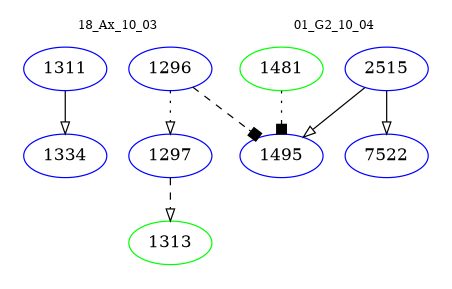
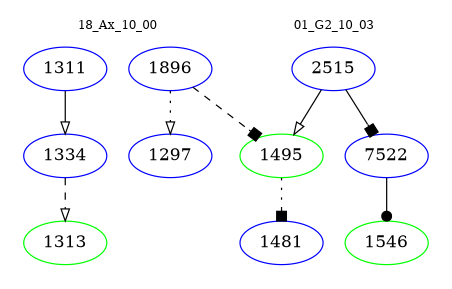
  digraph {
    node [color=blue]
    edge [arrowhead=onormal color=black style=solid]
-   n1 [label=1296]
+   n1 [label=1896]
    n2 [label=1311]
    n3 [label=1297]
    n4 [label=1334]
    n5 [color=green label=1313]
    n6 [label=2515]
-   n7 [label=1495]
+   n7 [color=green label=1495]
    n8 [label=7522]
-   n9 [color=green label=1481]
+   n9 [label=1481]
+   n10 [color=green label=1546]
    subgraph cluster_1 {
      color=white
      fontsize=10
-     label="18_Ax_10_03"
+     label="18_Ax_10_00"
      n1
      n2
      n3
      n4
      n5
    }
    subgraph cluster_2 {
      color=white
      fontsize=10
-     label="01_G2_10_04"
+     label="01_G2_10_03"
      n6
      n7
      n8
      n9
+     n10
    }
    n1 -> n3 [style=dotted]
    n1 -> n7 [arrowhead=box style=dashed]
    n2 -> n4
-   n3 -> n5 [style=dashed]
+   n4 -> n5 [style=dashed]
    n6 -> n7
-   n6 -> n8
-   n9 -> n7 [arrowhead=box style=dotted]
+   n6 -> n8 [arrowhead=box]
+   n7 -> n9 [arrowhead=box style=dotted]
+   n8 -> n10 [arrowhead=dot]
  }
